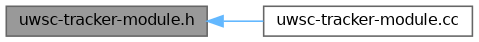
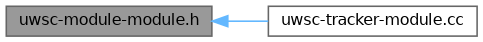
  digraph {
    rankdir=LR
    fontname="DejaVu Sans"
    node [fontname="DejaVu Sans" fontsize=10 shape=box style=filled]
-   n1 [color=gray40 fillcolor=grey60 fontcolor=black height=0.2 label="uwsc-tracker-module.h" width=0.4]
+   n1 [color=gray40 fillcolor=grey60 fontcolor=black height=0.2 label="uwsc-module-module.h" width=0.4]
    n2 [color=grey40 fillcolor=white height=0.2 label="uwsc-tracker-module.cc" width=0.4]
    n1 -> n2 [color=steelblue1 dir=back fontname="DejaVu Sans" fontsize=10 labelfontname=Helvetica labelfontsize=10 style=solid]
  }
